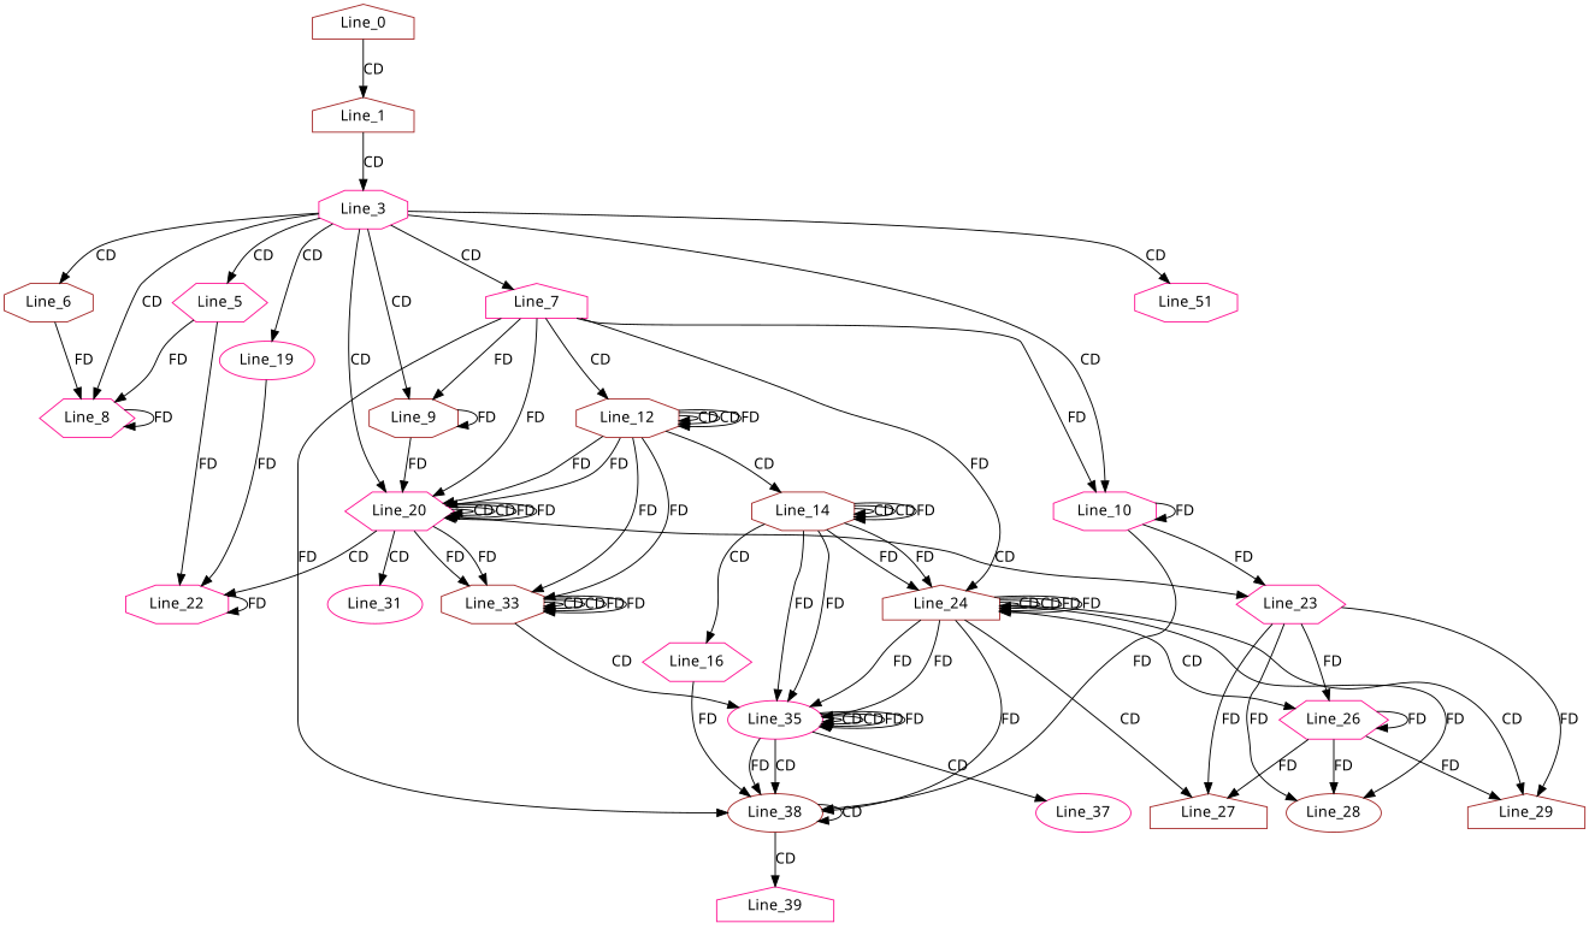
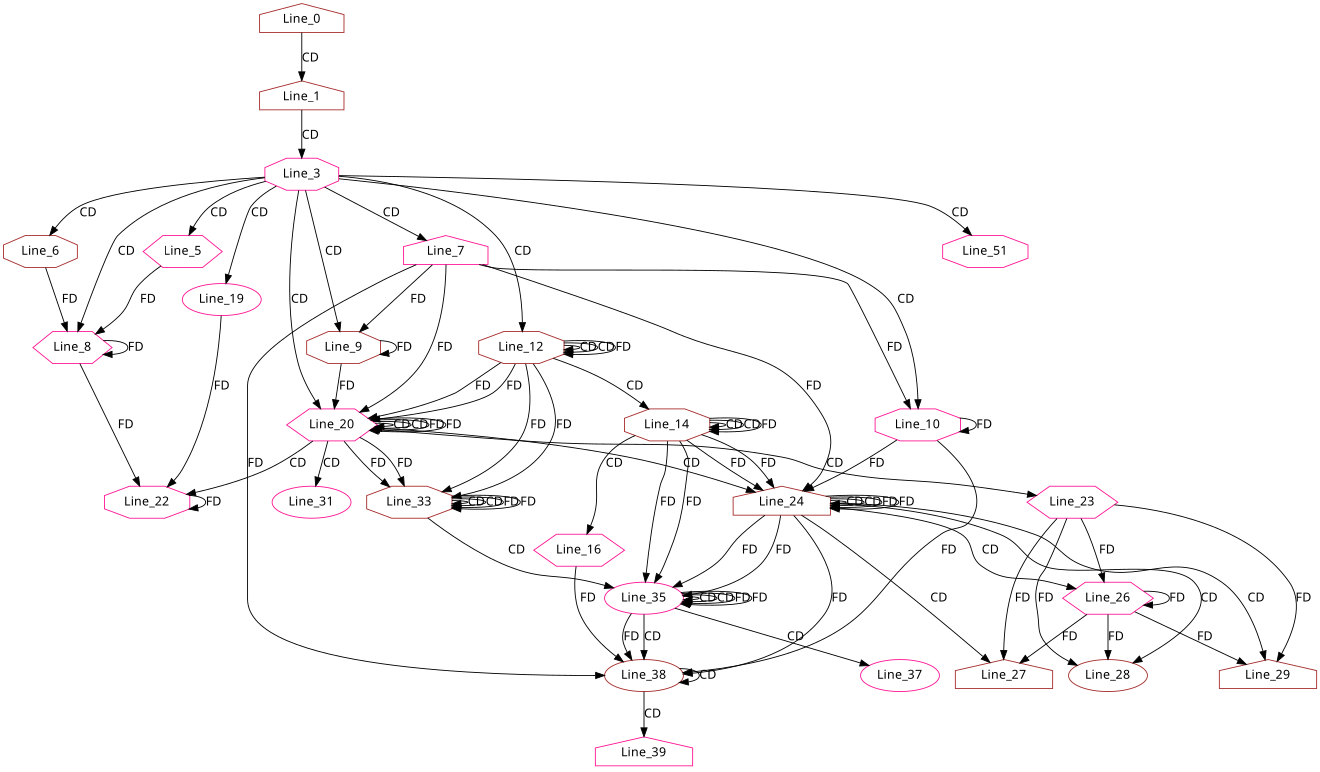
  digraph {
    fontname="Noto Sans"
    node [color=deeppink fontname="Noto Sans" shape=octagon]
    edge [fontname="Noto Sans"]
    Line_0 [color=brown shape=house]
    Line_1 [color=brown shape=house]
    Line_3
    Line_5 [shape=hexagon]
    Line_6 [color=brown]
    Line_7 [shape=house]
    Line_8 [shape=hexagon]
    Line_9 [color=brown]
    Line_10
    n10 [label=Line_51]
    Line_12 [color=brown]
    Line_19 [shape=ellipse]
    Line_20 [shape=hexagon]
    Line_22
    Line_24 [color=brown shape=house]
    Line_38 [color=brown shape=ellipse]
    Line_14 [color=brown]
    Line_33 [color=brown]
    Line_23 [shape=hexagon]
    Line_31 [shape=ellipse]
    Line_35 [shape=ellipse]
    Line_26 [shape=hexagon]
    Line_27 [color=brown shape=house]
    Line_28 [color=brown shape=ellipse]
    Line_29 [color=brown shape=house]
    Line_39 [shape=house]
    Line_16 [shape=hexagon]
    Line_37 [shape=ellipse]
    Line_0 -> Line_1 [label=CD]
    Line_1 -> Line_3 [label=CD]
    Line_3 -> Line_5 [label=CD]
    Line_3 -> Line_6 [label=CD]
    Line_3 -> Line_7 [label=CD]
    Line_3 -> Line_8 [label=CD]
    Line_3 -> Line_9 [label=CD]
    Line_3 -> Line_10 [label=CD]
    Line_3 -> n10 [label=CD]
-   Line_7 -> Line_12 [label=CD]
+   Line_3 -> Line_12 [label=CD]
    Line_3 -> Line_19 [label=CD]
    Line_3 -> Line_20 [label=CD]
    Line_5 -> Line_8 [label=FD]
-   Line_5 -> Line_22 [label=FD]
+   Line_8 -> Line_22 [label=FD]
    Line_6 -> Line_8 [label=FD]
    Line_7 -> Line_9 [label=FD]
    Line_7 -> Line_10 [label=FD]
    Line_7 -> Line_20 [label=FD]
    Line_7 -> Line_24 [label=FD]
    Line_7 -> Line_38 [label=FD]
    Line_8 -> Line_8 [label=FD]
    Line_9 -> Line_9 [label=FD]
    Line_9 -> Line_20 [label=FD]
    Line_10 -> Line_10 [label=FD]
-   Line_10 -> Line_23 [label=FD]
+   Line_10 -> Line_24 [label=FD]
    Line_10 -> Line_38 [label=FD]
    Line_12 -> Line_12 [label=CD]
    Line_12 -> Line_12 [label=CD]
    Line_12 -> Line_12 [label=FD]
    Line_12 -> Line_20 [label=FD]
    Line_12 -> Line_20 [label=FD]
    Line_12 -> Line_14 [label=CD]
    Line_12 -> Line_33 [label=FD]
    Line_12 -> Line_33 [label=FD]
    Line_19 -> Line_22 [label=FD]
    Line_20 -> Line_20 [label=CD]
    Line_20 -> Line_20 [label=CD]
    Line_20 -> Line_20 [label=FD]
    Line_20 -> Line_20 [label=FD]
    Line_20 -> Line_22 [label=CD]
+   Line_20 -> Line_24 [label=CD]
    Line_20 -> Line_33 [label=FD]
    Line_20 -> Line_33 [label=FD]
    Line_20 -> Line_23 [label=CD]
    Line_20 -> Line_31 [label=CD]
    Line_22 -> Line_22 [label=FD]
    Line_24 -> Line_24 [label=CD]
    Line_24 -> Line_24 [label=CD]
    Line_24 -> Line_24 [label=FD]
    Line_24 -> Line_24 [label=FD]
    Line_24 -> Line_38 [label=FD]
    Line_24 -> Line_35 [label=FD]
    Line_24 -> Line_35 [label=FD]
    Line_24 -> Line_26 [label=CD]
    Line_24 -> Line_27 [label=CD]
-   Line_24 -> Line_28 [label=FD]
+   Line_24 -> Line_28 [label=CD]
    Line_24 -> Line_29 [label=CD]
    Line_38 -> Line_38 [label=CD]
    Line_38 -> Line_39 [label=CD]
    Line_14 -> Line_24 [label=FD]
    Line_14 -> Line_24 [label=FD]
    Line_14 -> Line_14 [label=CD]
    Line_14 -> Line_14 [label=CD]
    Line_14 -> Line_14 [label=FD]
    Line_14 -> Line_35 [label=FD]
    Line_14 -> Line_35 [label=FD]
    Line_14 -> Line_16 [label=CD]
    Line_33 -> Line_33 [label=CD]
    Line_33 -> Line_33 [label=CD]
    Line_33 -> Line_33 [label=FD]
    Line_33 -> Line_33 [label=FD]
    Line_33 -> Line_35 [label=CD]
    Line_23 -> Line_26 [label=FD]
    Line_23 -> Line_27 [label=FD]
    Line_23 -> Line_28 [label=FD]
    Line_23 -> Line_29 [label=FD]
    Line_35 -> Line_38 [label=CD]
    Line_35 -> Line_38 [label=FD]
    Line_35 -> Line_35 [label=CD]
    Line_35 -> Line_35 [label=CD]
    Line_35 -> Line_35 [label=FD]
    Line_35 -> Line_35 [label=FD]
    Line_35 -> Line_37 [label=CD]
    Line_26 -> Line_26 [label=FD]
    Line_26 -> Line_27 [label=FD]
    Line_26 -> Line_28 [label=FD]
    Line_26 -> Line_29 [label=FD]
    Line_16 -> Line_38 [label=FD]
  }
